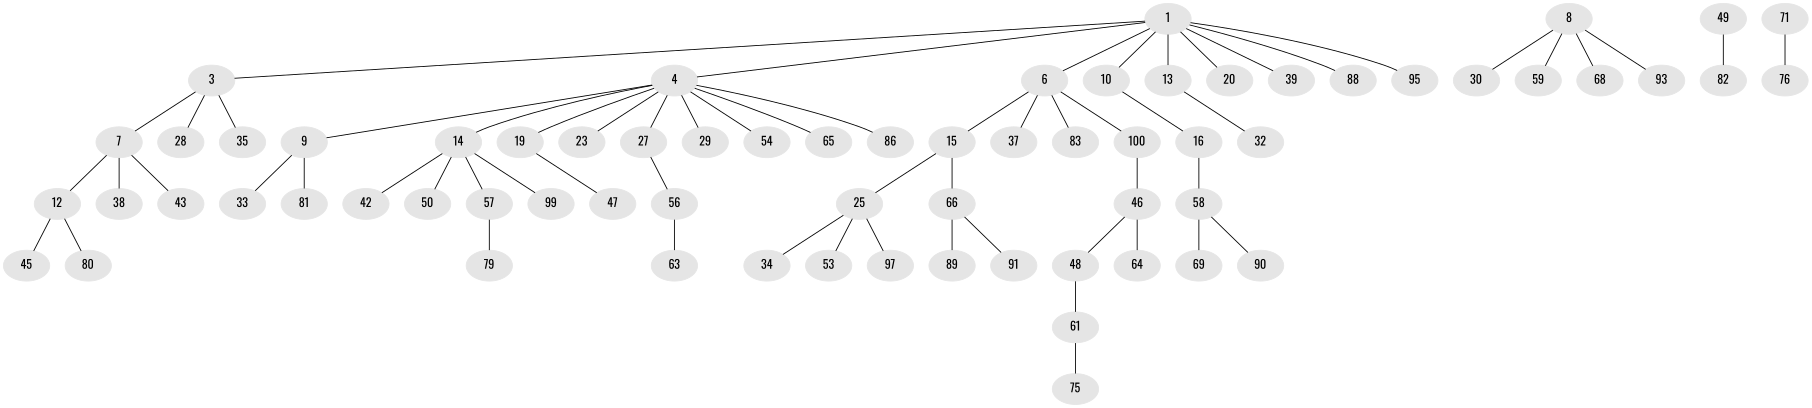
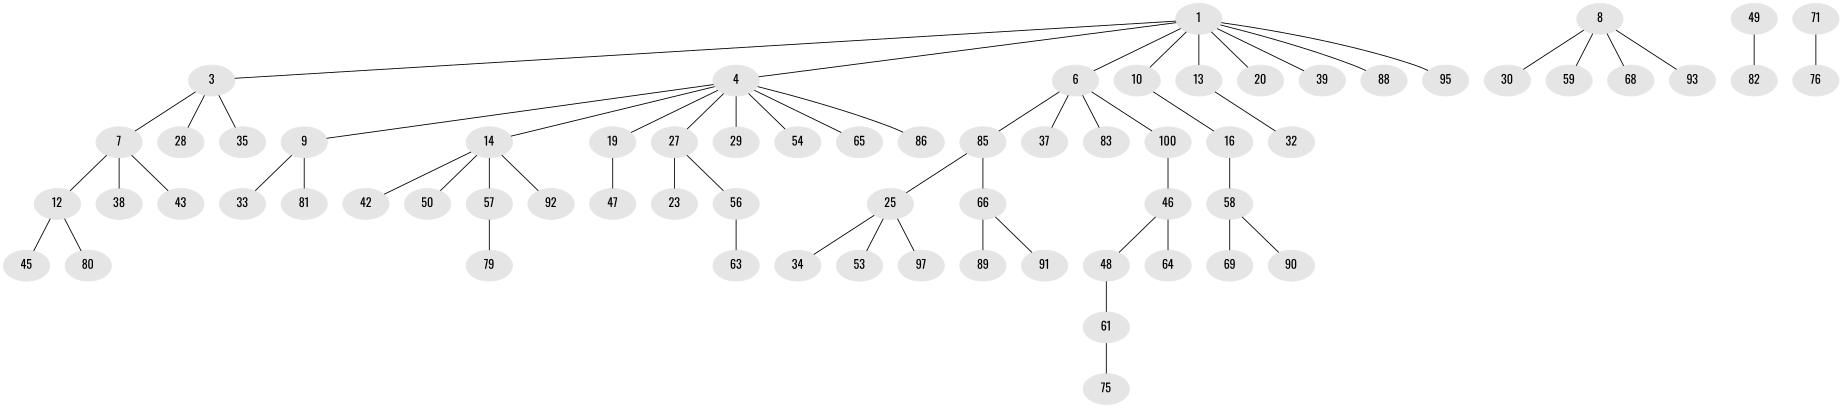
  graph {
    fontname=Oswald
    node [color=gray90 fontname=Oswald style=filled]
    edge [fontname=Oswald]
    1 [super="+2"]
    3 [super="+40"]
    4 [super="+5"]
    6 [super="+21"]
    10 [super="+11"]
    13 [super="+41"]
    20
    39 [super="+44"]
    88
    95
    7 [super="+77"]
    28
    35
    9 [super="+17"]
    14 [super="+85"]
    19 [super="+26"]
    23 [super="+24"]
    27 [super="+31"]
    29
    54
    65
    86
-   15 [super="+22"]
+   15 [super="+22" label=85]
    37 [super="+51"]
    83
    100
    8 [super="+18"]
    30
    59
    68
    93
    16
    32
    12 [super="+52"]
    38 [super="+55"]
    43
    33 [super="+74"]
    81
    42 [super="+94"]
    50
    57
-   99
+   99 [label=92]
    47
    56 [super="+60"]
    25 [super="+36"]
    66 [super="+72"]
    46 [super="+92"]
    48
    64
    45 [super="+96"]
    80 [super="+87"]
    49 [super="+62"]
    82
    58 [super="+78"]
    79 [super="+84"]
    34
    53
    97
    89
    91
    69 [super="+73"]
    90
    63 [super="+70"]
    61 [super="+67"]
    75
    76 [super="+98"]
    71
    1 -- 3
    1 -- 4
    1 -- 6
    1 -- 10
    1 -- 13
    1 -- 20
    1 -- 39
    1 -- 88
    1 -- 95
    3 -- 7
    3 -- 28
    3 -- 35
    4 -- 9
    4 -- 14
    4 -- 19
-   4 -- 23
+   27 -- 23
    4 -- 27
    4 -- 29
    4 -- 54
    4 -- 65
    4 -- 86
    6 -- 15
    6 -- 37
    6 -- 83
    6 -- 100
    10 -- 16
    13 -- 32
    7 -- 12
    7 -- 38
    7 -- 43
    9 -- 33
    9 -- 81
    14 -- 42
    14 -- 50
    14 -- 57
    14 -- 99
    19 -- 47
    27 -- 56
    15 -- 25
    15 -- 66
    100 -- 46
    8 -- 30
    8 -- 59
    8 -- 68
    8 -- 93
    16 -- 58
    12 -- 45
    12 -- 80
    57 -- 79
    56 -- 63
    25 -- 34
    25 -- 53
    25 -- 97
    66 -- 89
    66 -- 91
    46 -- 48
    46 -- 64
    48 -- 61
    49 -- 82
    58 -- 69
    58 -- 90
    61 -- 75
    71 -- 76
  }
